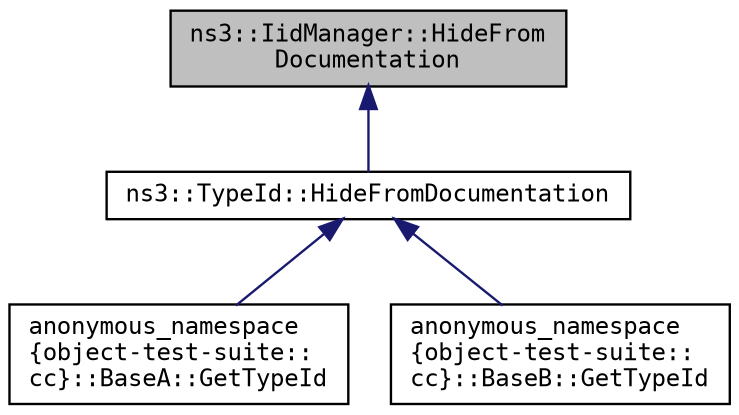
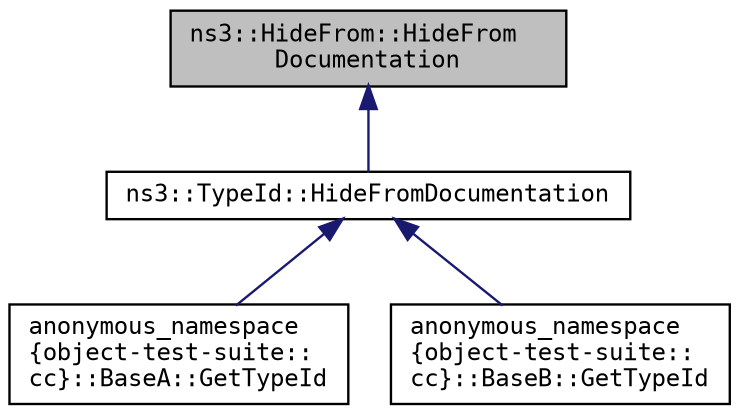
  digraph {
    rankdir=TB
    fontname="DejaVu Sans Mono"
    node [color=black fillcolor=white fontname="DejaVu Sans Mono" fontsize=10 shape=record style=filled]
    edge [color=midnightblue dir=back fontname="DejaVu Sans Mono" fontsize=10 labelfontname=Helvetica labelfontsize=10 style=solid]
-   n1 [fillcolor=grey75 fontcolor=black height=0.2 label="ns3::IidManager::HideFrom\lDocumentation" width=0.4]
+   n1 [fillcolor=grey75 fontcolor=black height=0.2 label="ns3::HideFrom::HideFrom\lDocumentation" width=0.4]
    n2 [height=0.2 label="ns3::TypeId::HideFromDocumentation" width=0.4]
    n3 [height=0.2 label="anonymous_namespace\l\{object-test-suite::\lcc\}::BaseA::GetTypeId" width=0.4]
    n4 [height=0.2 label="anonymous_namespace\l\{object-test-suite::\lcc\}::BaseB::GetTypeId" width=0.4]
    n1 -> n2
    n2 -> n3
    n2 -> n4
  }
